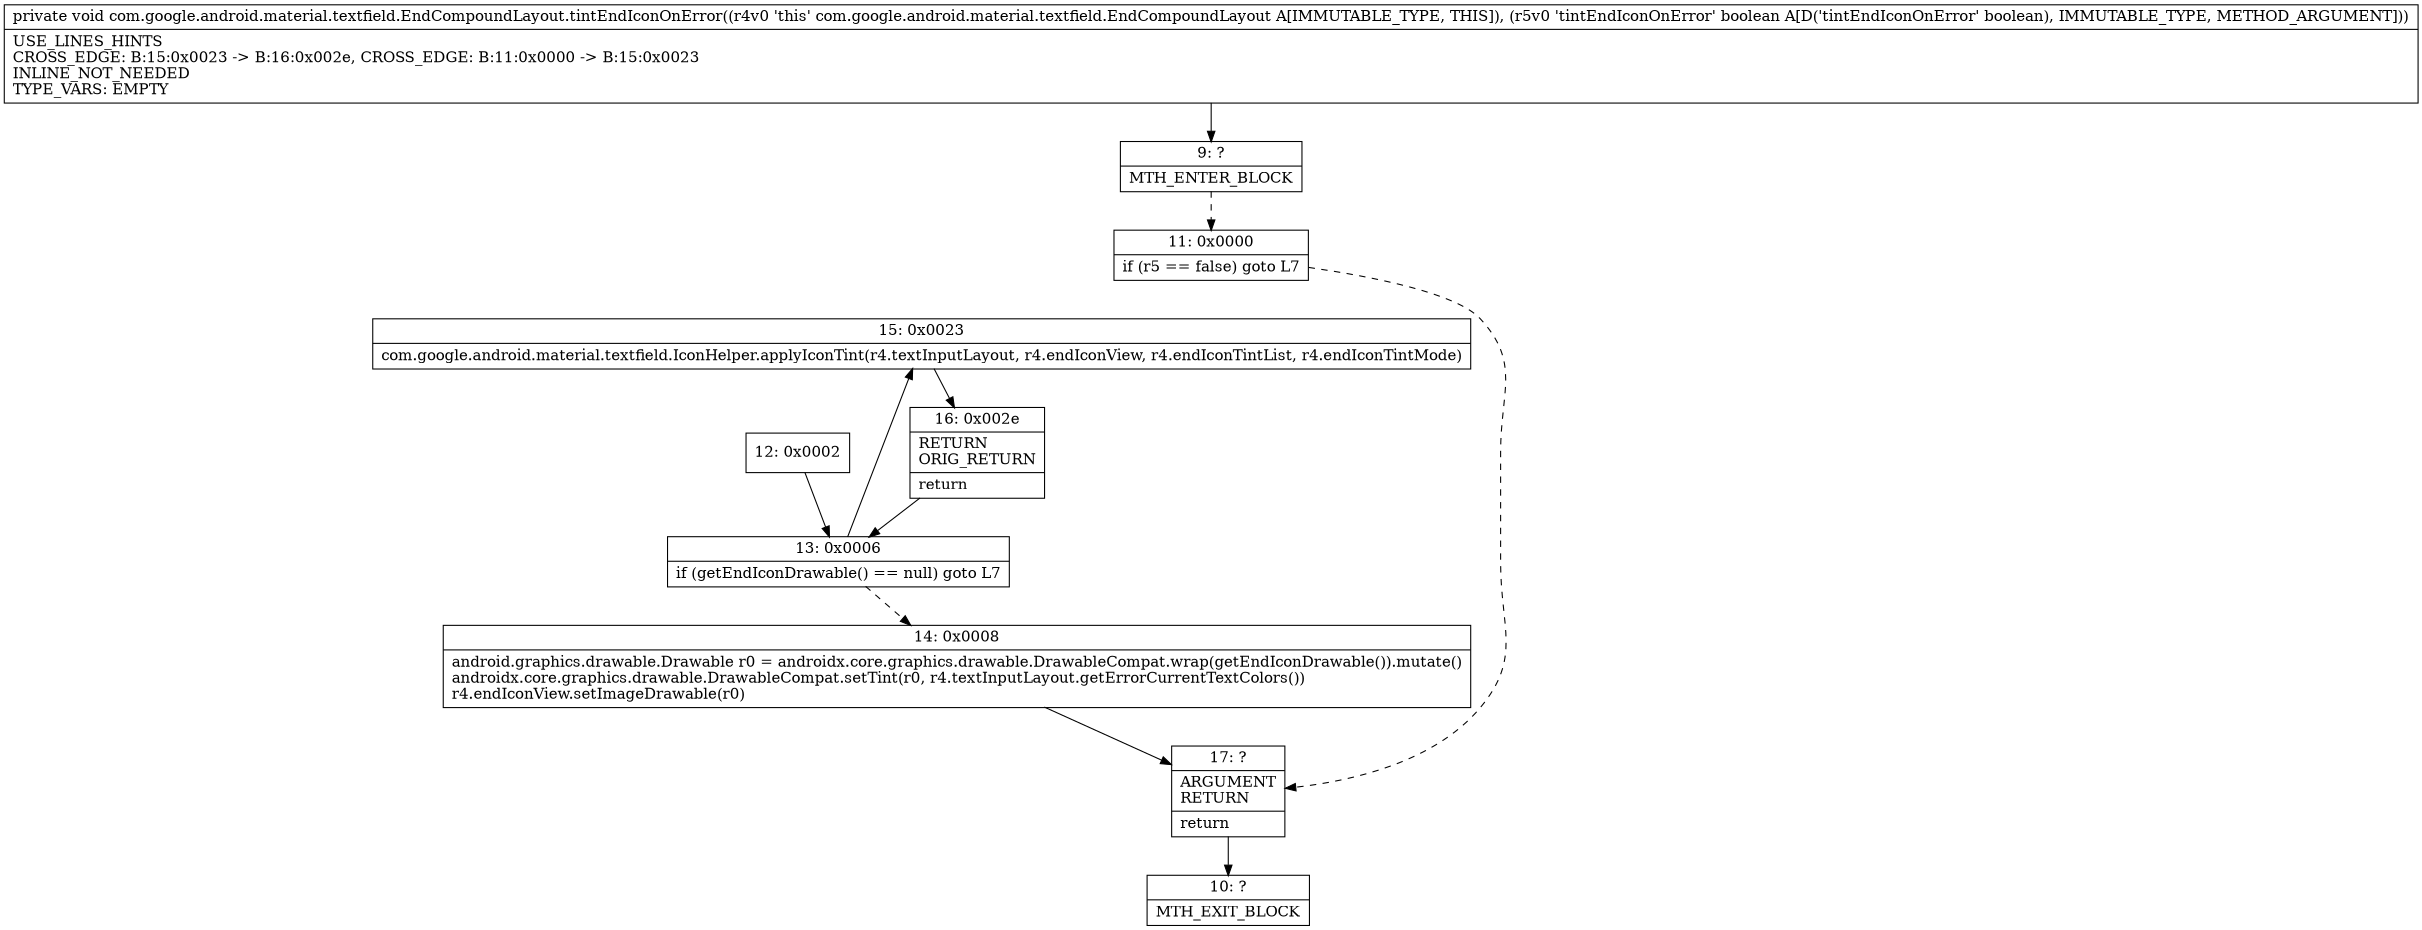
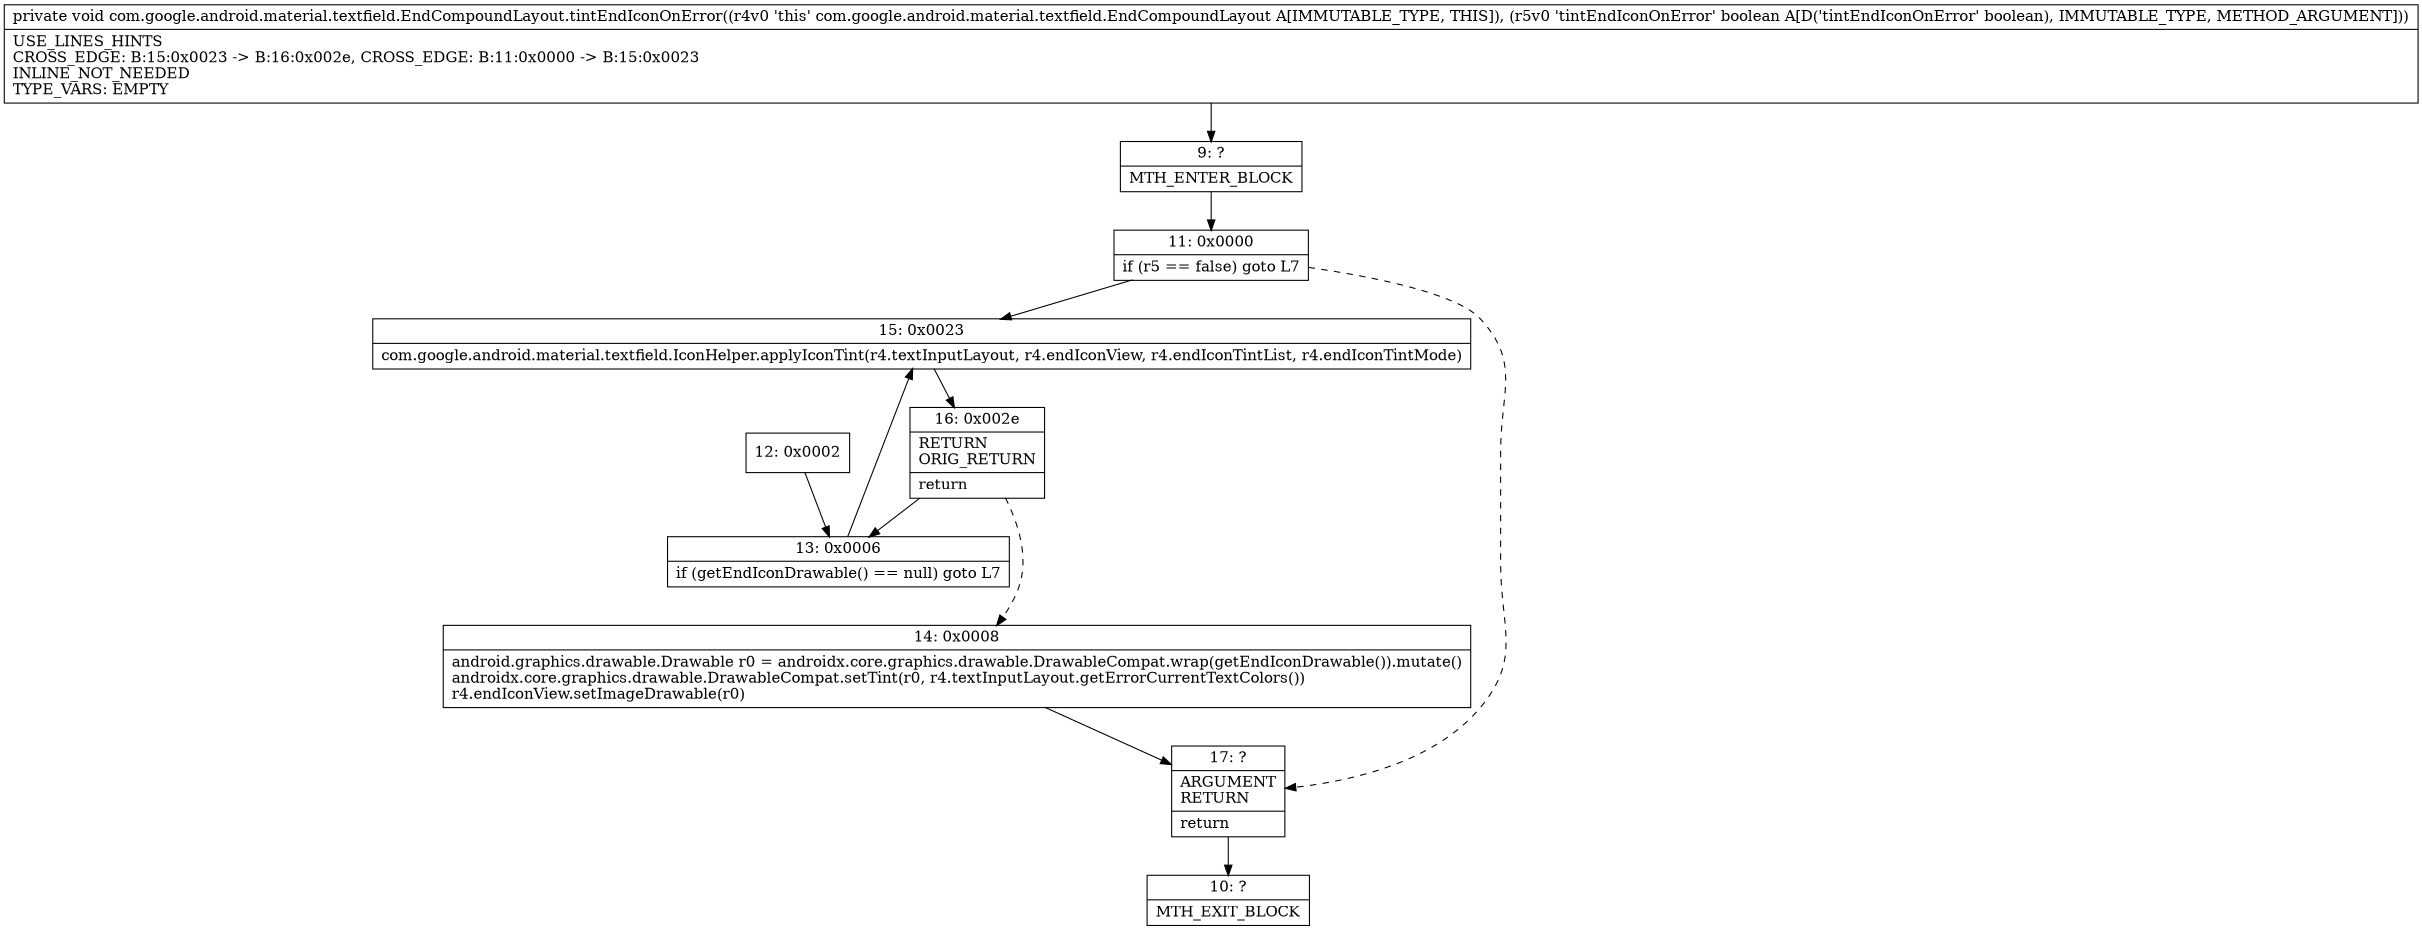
  digraph {
    node [shape=record]
    n1 [label="{9\:\ ?|MTH_ENTER_BLOCK\l}"]
    n2 [label="{11\:\ 0x0000|if (r5 == false) goto L7\l}"]
    n3 [label="{15\:\ 0x0023|com.google.android.material.textfield.IconHelper.applyIconTint(r4.textInputLayout, r4.endIconView, r4.endIconTintList, r4.endIconTintMode)\l}"]
    n4 [label="{17\:\ ?|ARGUMENT\lRETURN\l|return\l}"]
    n5 [label="{12\:\ 0x0002}"]
    n6 [label="{13\:\ 0x0006|if (getEndIconDrawable() == null) goto L7\l}"]
    n7 [label="{16\:\ 0x002e|RETURN\lORIG_RETURN\l|return\l}"]
    n8 [label="{14\:\ 0x0008|android.graphics.drawable.Drawable r0 = androidx.core.graphics.drawable.DrawableCompat.wrap(getEndIconDrawable()).mutate()\landroidx.core.graphics.drawable.DrawableCompat.setTint(r0, r4.textInputLayout.getErrorCurrentTextColors())\lr4.endIconView.setImageDrawable(r0)\l}"]
    n9 [label="{10\:\ ?|MTH_EXIT_BLOCK\l}"]
    n10 [label="{private void com.google.android.material.textfield.EndCompoundLayout.tintEndIconOnError((r4v0 'this' com.google.android.material.textfield.EndCompoundLayout A[IMMUTABLE_TYPE, THIS]), (r5v0 'tintEndIconOnError' boolean A[D('tintEndIconOnError' boolean), IMMUTABLE_TYPE, METHOD_ARGUMENT]))  | USE_LINES_HINTS\lCROSS_EDGE: B:15:0x0023 \-\> B:16:0x002e, CROSS_EDGE: B:11:0x0000 \-\> B:15:0x0023\lINLINE_NOT_NEEDED\lTYPE_VARS: EMPTY\l}"]
-   n1 -> n2 [style=dashed]
+   n1 -> n2
+   n2 -> n3
    n2 -> n4 [style=dashed]
    n3 -> n7
    n4 -> n9
    n5 -> n6
    n6 -> n3
-   n6 -> n8 [style=dashed]
+   n7 -> n8 [style=dashed]
    n7 -> n6
    n8 -> n4
    n10 -> n1
  }
